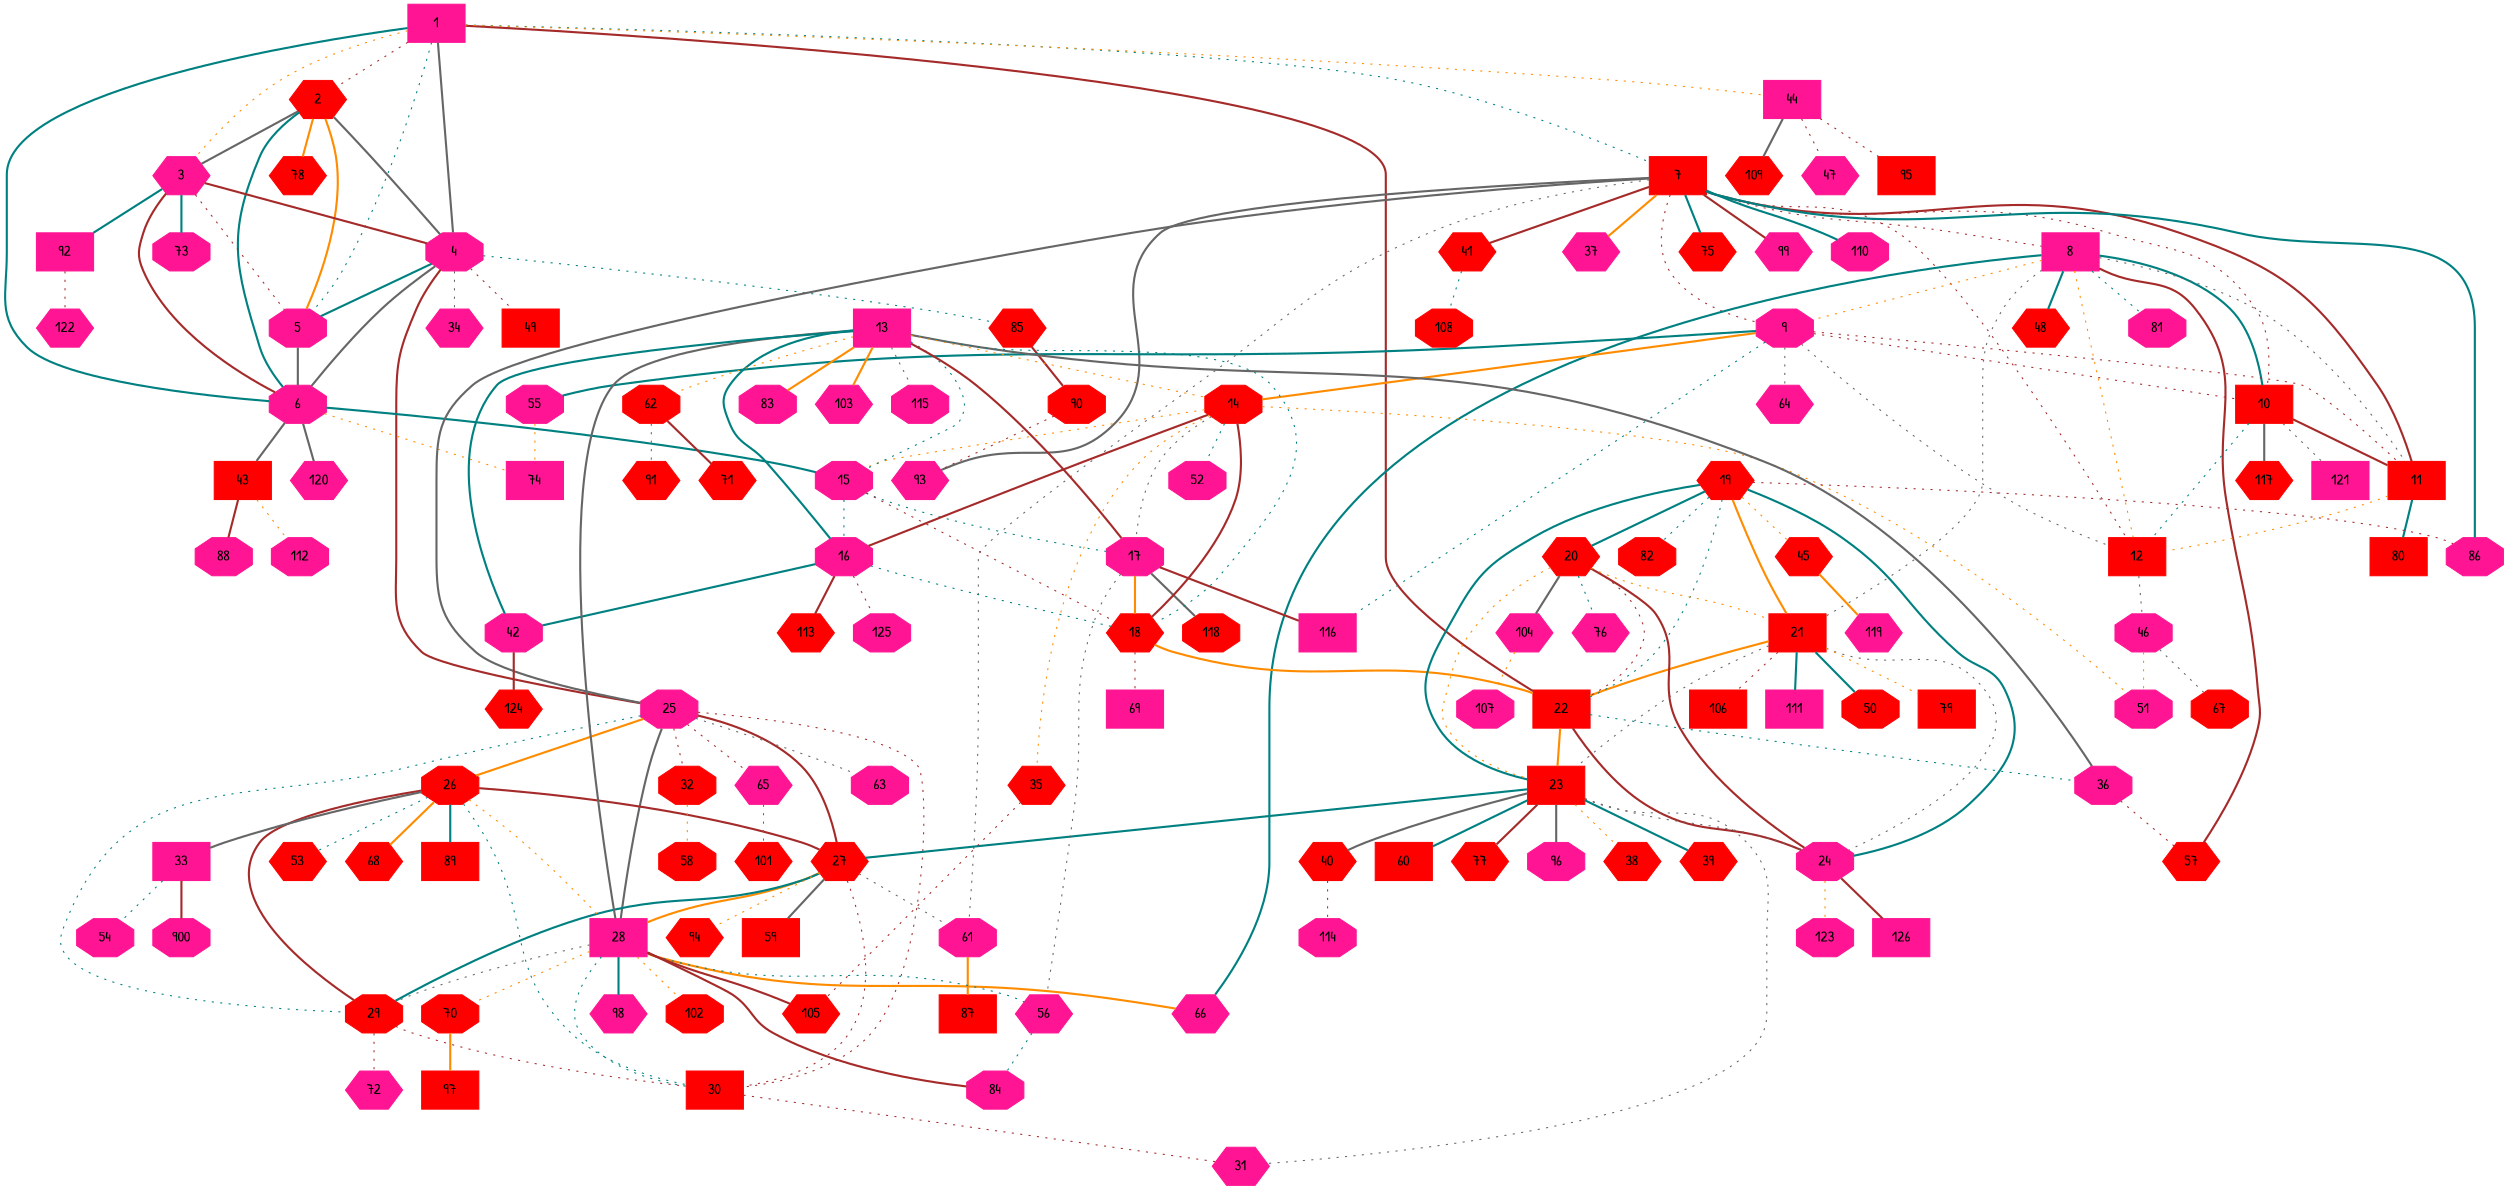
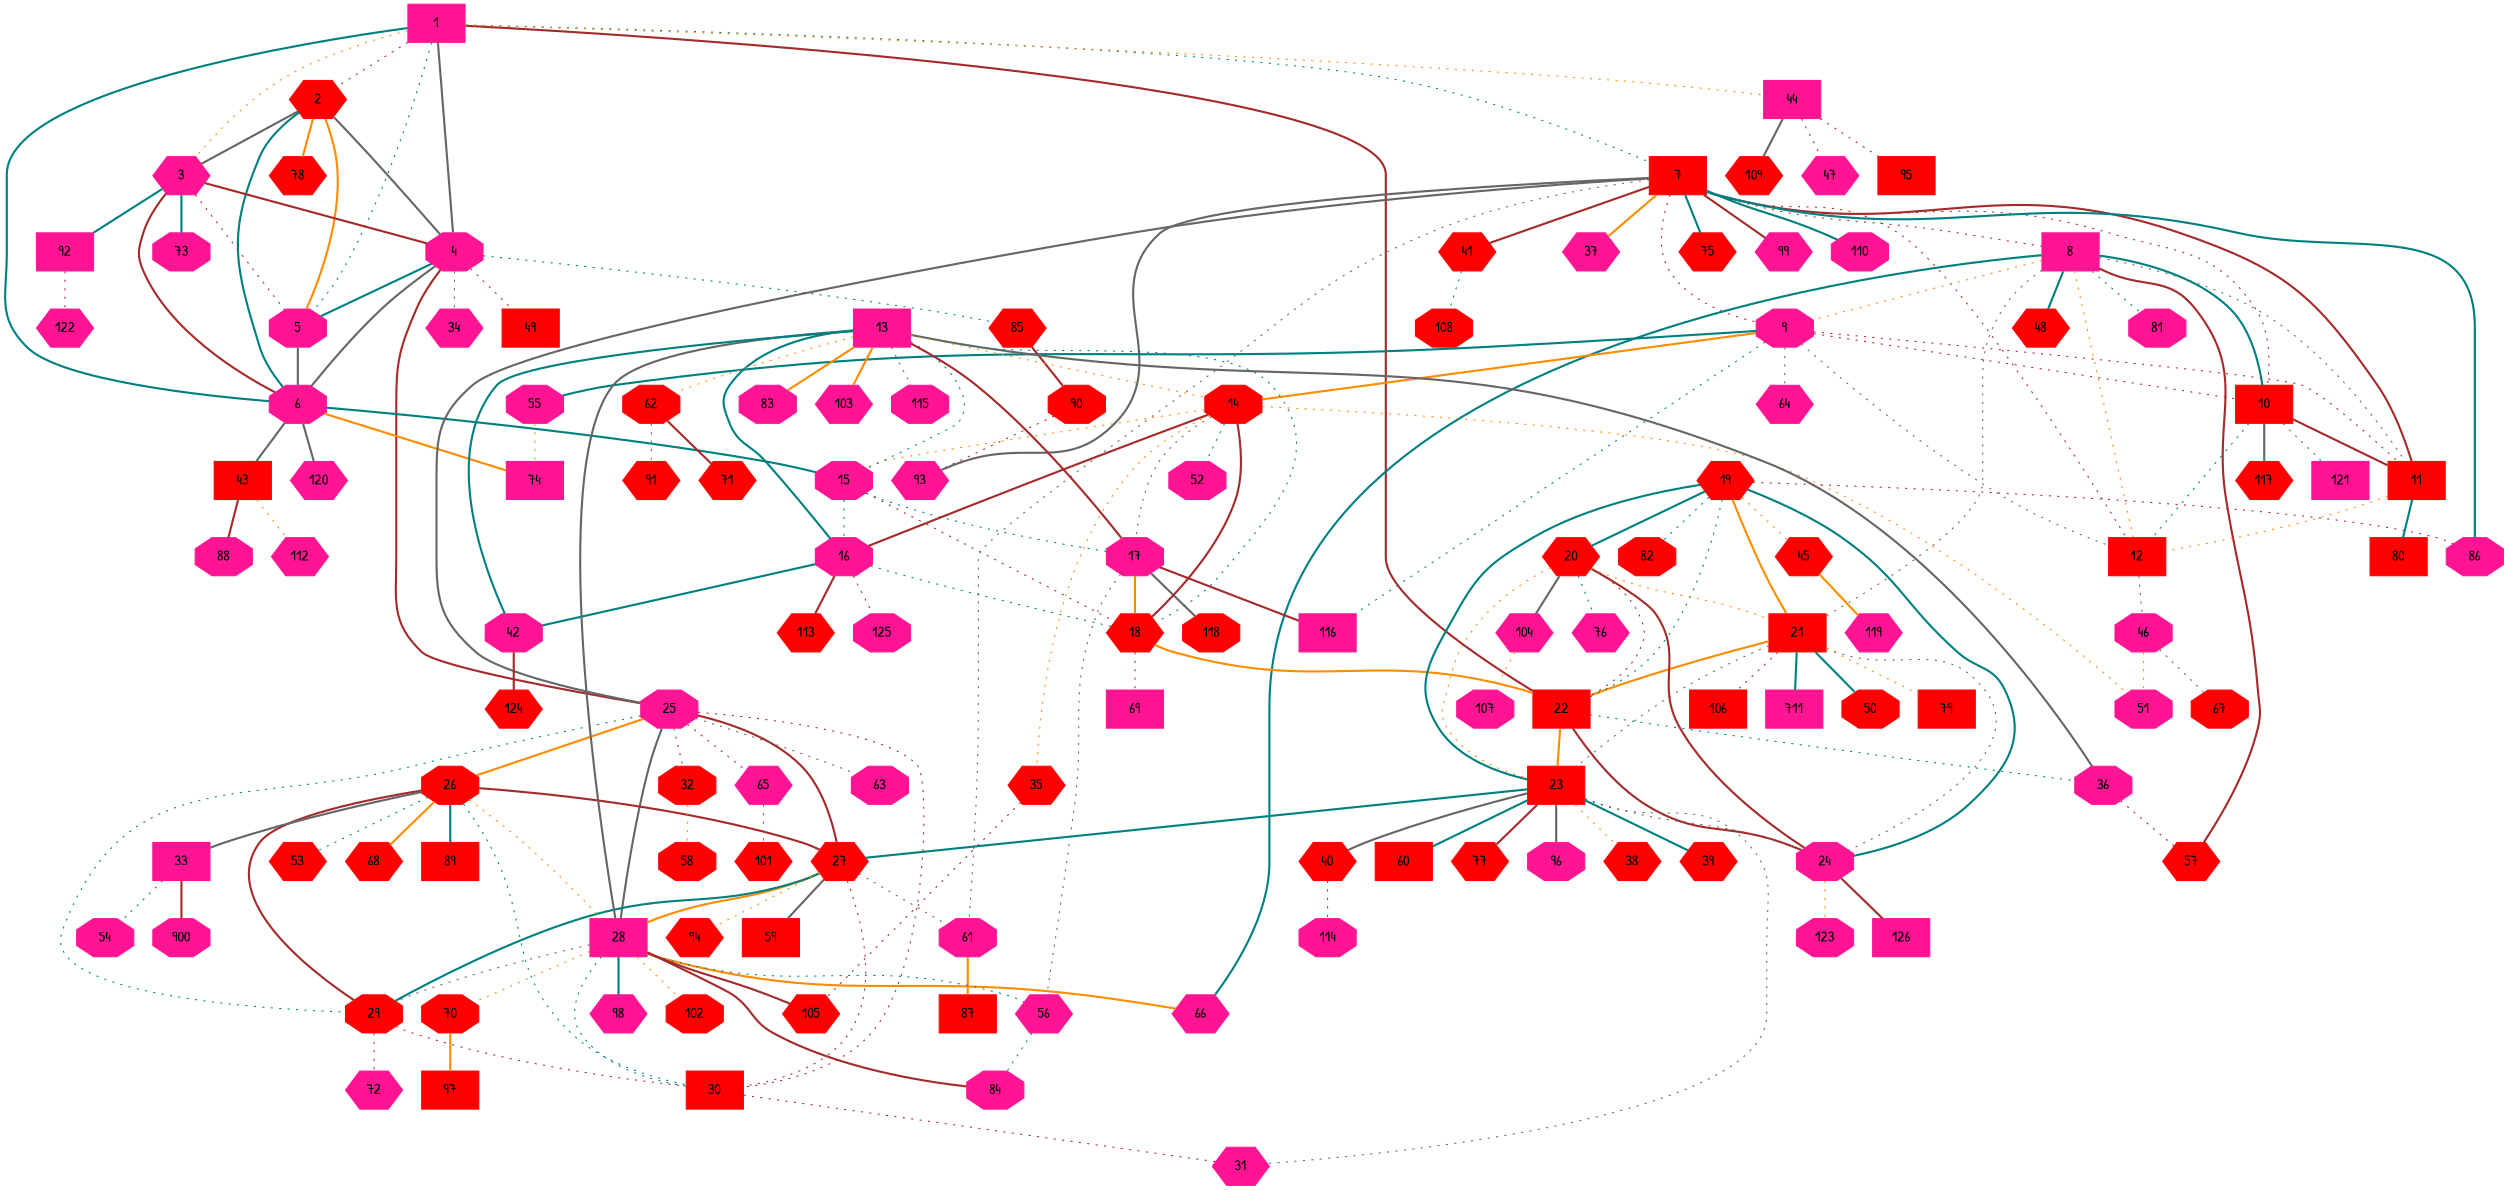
  graph {
    fontname="Patrick Hand"
    node [color=deeppink fontname="Patrick Hand" shape=hexagon style=filled]
    edge [color=brown fontname="Patrick Hand" style=dotted]
    1 [shape=box]
    2 [color=red]
    3
    4 [shape=octagon]
    5 [shape=octagon]
    6 [shape=octagon]
    7 [color=red shape=box]
    22 [color=red shape=box]
    44 [shape=box]
    78 [color=red]
    73 [shape=octagon]
    92 [shape=box]
    25 [shape=octagon]
    34
    49 [color=red shape=box]
    85 [color=red]
    15 [shape=octagon]
    43 [color=red shape=box]
    74 [shape=box]
    120
    8 [shape=box]
    9 [shape=octagon]
    10 [color=red shape=box]
    11 [color=red shape=box]
    12 [color=red shape=box]
    37
    41 [color=red]
    61 [shape=octagon]
    75 [color=red]
    86 [shape=octagon]
    93
    99
    110 [shape=octagon]
    36 [shape=octagon]
    23 [color=red shape=box]
    24 [shape=octagon]
    47
    95 [color=red shape=box]
    109 [color=red]
    122
    28 [shape=box]
    27 [color=red]
    26 [color=red shape=octagon]
    29 [color=red shape=octagon]
    30 [color=red shape=box]
    32 [color=red shape=octagon]
    63 [shape=octagon]
    65
    90 [color=red shape=octagon]
    16 [shape=octagon]
    17 [shape=octagon]
    18 [color=red]
    88 [shape=octagon]
-   112 [shape=octagon]
+   112
    21 [color=red shape=box]
    48 [color=red]
    57 [color=red]
    66
    81 [shape=octagon]
    14 [color=red shape=octagon]
    55 [shape=octagon]
    64
    116 [shape=box]
    117 [color=red]
    121 [shape=box]
    80 [color=red shape=box]
    46 [shape=octagon]
    108 [color=red shape=octagon]
    87 [color=red shape=box]
    50 [color=red shape=octagon]
    79 [color=red shape=box]
    106 [color=red shape=box]
-   111 [shape=box]
+   111 [shape=box label=711]
    35 [color=red]
    51 [shape=octagon]
    52 [shape=octagon]
    67 [color=red shape=octagon]
    13 [shape=box]
    42 [shape=octagon]
    62 [color=red shape=octagon]
    83 [shape=octagon]
    103
    115 [shape=octagon]
    113 [color=red]
    125 [shape=octagon]
    56
    118 [color=red shape=octagon]
    69 [shape=box]
    70 [color=red shape=octagon]
    84 [shape=octagon]
    98
    102 [color=red shape=octagon]
    105 [color=red]
    124 [color=red]
    71 [color=red]
    91 [color=red]
    19 [color=red]
    20 [color=red]
    45 [color=red]
    82 [color=red shape=octagon]
    76
    104
    31
    38 [color=red]
    39 [color=red]
    40 [color=red]
    60 [color=red shape=box]
    77 [color=red]
    96 [shape=octagon]
    123 [shape=octagon]
    126 [shape=box]
    119
    107 [shape=octagon]
    59 [color=red shape=box]
    94 [color=red]
    114 [shape=octagon]
    33 [shape=box]
    53 [color=red]
    68 [color=red]
    89 [color=red shape=box]
    72
    58 [color=red shape=octagon]
    101 [color=red]
    54 [shape=octagon]
    n125 [label=900 shape=octagon]
    97 [color=red shape=box]
    1 -- 2
    1 -- 3 [color=darkorange]
    1 -- 4 [color=gray40 style=bold]
    1 -- 5 [color=teal]
    1 -- 6 [color=teal style=bold]
    1 -- 7 [color=teal]
    1 -- 22 [style=bold]
    1 -- 44 [color=darkorange]
    2 -- 3 [color=gray40 style=bold]
    2 -- 4 [color=gray40 style=bold]
    2 -- 5 [color=darkorange style=bold]
    2 -- 6 [color=teal style=bold]
    2 -- 78 [color=darkorange style=bold]
    3 -- 4 [style=bold]
    3 -- 5
    3 -- 6 [style=bold]
    3 -- 73 [color=teal style=bold]
    3 -- 92 [color=teal style=bold]
    4 -- 5 [color=teal style=bold]
    4 -- 6 [color=gray40 style=bold]
    4 -- 25 [style=bold]
    4 -- 34 [color=gray40]
    4 -- 49
    4 -- 85 [color=teal]
    5 -- 6 [color=gray40 style=bold]
    6 -- 15 [color=teal style=bold]
    6 -- 43 [color=gray40 style=bold]
-   6 -- 74 [color=darkorange]
+   6 -- 74 [color=darkorange style=bold]
    6 -- 120 [color=gray40 style=bold]
    7 -- 25 [color=gray40 style=bold]
    7 -- 8
    7 -- 9
    7 -- 10
    7 -- 11 [style=bold]
    7 -- 12
    7 -- 37 [color=darkorange style=bold]
    7 -- 41 [style=bold]
    7 -- 61 [color=gray40]
    7 -- 75 [color=teal style=bold]
    7 -- 86 [color=teal style=bold]
    7 -- 93 [color=gray40 style=bold]
    7 -- 99 [style=bold]
    7 -- 110 [color=teal style=bold]
    22 -- 36 [color=teal]
    22 -- 23 [color=darkorange style=bold]
    22 -- 24 [style=bold]
    44 -- 47
    44 -- 95
    44 -- 109 [color=gray40 style=bold]
    92 -- 122
    25 -- 28 [color=gray40 style=bold]
    25 -- 27 [style=bold]
    25 -- 26 [color=darkorange style=bold]
    25 -- 29 [color=teal]
    25 -- 30
    25 -- 32
    25 -- 63 [color=gray40]
    25 -- 65
    85 -- 90 [style=bold]
    15 -- 16 [color=teal]
    15 -- 17 [color=teal]
    15 -- 18
    43 -- 88 [style=bold]
    43 -- 112 [color=darkorange]
    8 -- 9 [color=darkorange]
    8 -- 10 [color=teal style=bold]
    8 -- 11 [color=gray40]
    8 -- 12 [color=darkorange]
    8 -- 21 [color=gray40]
    8 -- 48 [color=teal style=bold]
    8 -- 57 [style=bold]
    8 -- 66 [color=teal style=bold]
    8 -- 81 [color=teal]
    9 -- 10
    9 -- 11
    9 -- 12 [color=gray40]
    9 -- 14 [color=darkorange style=bold]
    9 -- 55 [color=teal style=bold]
    9 -- 64 [color=gray40]
    9 -- 116 [color=teal]
    10 -- 11 [style=bold]
    10 -- 12 [color=teal]
    10 -- 117 [color=gray40 style=bold]
    10 -- 121 [color=gray40]
    11 -- 12 [color=darkorange]
    11 -- 80 [color=teal style=bold]
    12 -- 46 [color=gray40]
    41 -- 108 [color=teal]
    61 -- 87 [color=darkorange style=bold]
    36 -- 57
    23 -- 24 [color=gray40]
    23 -- 27 [color=teal style=bold]
    23 -- 31 [color=gray40]
    23 -- 38 [color=darkorange]
    23 -- 39 [color=teal style=bold]
    23 -- 40 [color=gray40 style=bold]
    23 -- 60 [color=teal style=bold]
    23 -- 77 [style=bold]
    23 -- 96 [color=gray40 style=bold]
    24 -- 123 [color=darkorange]
    24 -- 126 [style=bold]
    28 -- 29 [color=gray40]
    28 -- 30 [color=teal]
    28 -- 66 [color=darkorange style=bold]
    28 -- 56 [color=teal]
    28 -- 70 [color=darkorange]
    28 -- 84 [style=bold]
    28 -- 98 [color=teal style=bold]
    28 -- 102 [color=darkorange]
    28 -- 105 [style=bold]
    27 -- 61 [color=gray40]
    27 -- 28 [color=darkorange style=bold]
    27 -- 29 [color=teal style=bold]
    27 -- 30
    27 -- 59 [color=gray40 style=bold]
    27 -- 94 [color=darkorange]
    26 -- 28 [color=darkorange]
    26 -- 27 [style=bold]
    26 -- 29 [style=bold]
    26 -- 30 [color=teal]
    26 -- 33 [color=gray40 style=bold]
    26 -- 53 [color=teal]
    26 -- 68 [color=darkorange style=bold]
    26 -- 89 [color=teal style=bold]
    29 -- 30
    29 -- 72
    30 -- 31
    32 -- 58 [color=darkorange]
    65 -- 101 [color=gray40]
    90 -- 93
    16 -- 18 [color=teal]
    16 -- 42 [color=teal style=bold]
    16 -- 113 [style=bold]
    16 -- 125
    17 -- 18 [color=darkorange style=bold]
    17 -- 116 [style=bold]
    17 -- 56 [color=gray40]
    17 -- 118 [color=gray40 style=bold]
    18 -- 22 [color=darkorange style=bold]
    18 -- 69
    21 -- 22 [color=darkorange style=bold]
    21 -- 23 [color=gray40]
    21 -- 24 [color=gray40]
    21 -- 50 [color=teal style=bold]
    21 -- 79 [color=darkorange]
    21 -- 106
    21 -- 111 [color=teal style=bold]
    14 -- 15 [color=darkorange]
    14 -- 16 [style=bold]
    14 -- 17 [color=gray40]
    14 -- 18 [style=bold]
    14 -- 35 [color=darkorange]
    14 -- 51 [color=darkorange]
    14 -- 52 [color=teal]
    55 -- 74 [color=darkorange]
    46 -- 51 [color=darkorange]
    46 -- 67 [color=gray40]
    35 -- 105
    13 -- 15 [color=teal]
    13 -- 36 [color=gray40 style=bold]
    13 -- 28 [color=gray40 style=bold]
    13 -- 16 [color=teal style=bold]
    13 -- 17 [style=bold]
    13 -- 18 [color=teal]
    13 -- 14 [color=darkorange]
    13 -- 42 [color=teal style=bold]
    13 -- 62 [color=darkorange]
    13 -- 83 [color=darkorange style=bold]
    13 -- 103 [color=darkorange style=bold]
    13 -- 115 [color=gray40]
    42 -- 124 [style=bold]
    62 -- 71 [style=bold]
    62 -- 91 [color=gray40]
    56 -- 84 [color=teal]
    70 -- 97 [color=darkorange style=bold]
    19 -- 22 [color=teal]
    19 -- 86
    19 -- 23 [color=teal style=bold]
    19 -- 24 [color=teal style=bold]
    19 -- 21 [color=darkorange style=bold]
    19 -- 20 [color=teal style=bold]
    19 -- 45 [color=darkorange]
    19 -- 82 [color=teal]
    20 -- 22
    20 -- 23 [color=darkorange]
    20 -- 24 [style=bold]
    20 -- 21 [color=darkorange]
    20 -- 76 [color=teal]
    20 -- 104 [color=gray40 style=bold]
    45 -- 119 [color=darkorange style=bold]
    104 -- 107 [color=darkorange]
    40 -- 114
    33 -- 54 [color=teal]
    33 -- n125 [style=bold]
  }
